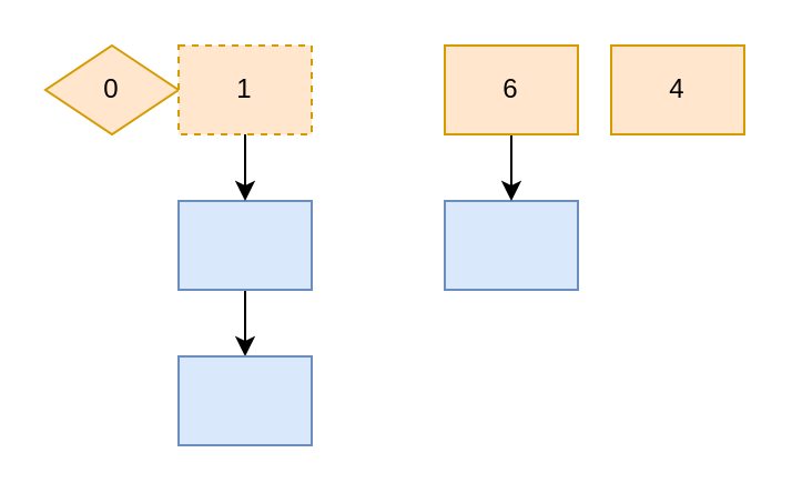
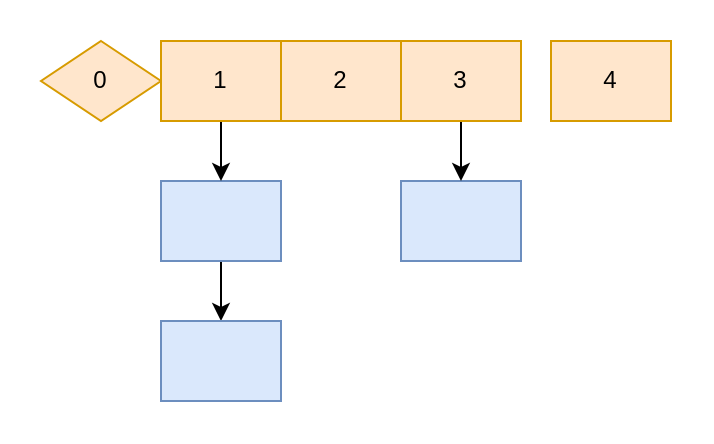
  <mxCell id="0" />
  <mxCell id="1" parent="0" />
  <mxCell id="2" style="edgeStyle=orthogonalEdgeStyle;rounded=0;orthogonalLoop=1;jettySize=auto;html=1;exitX=0.5;exitY=1;exitDx=0;exitDy=0;entryX=0.5;entryY=0;entryDx=0;entryDy=0;" parent="1" source="3" target="4" edge="1"><mxGeometry relative="1" as="geometry" /></mxCell>
  <mxCell id="3" value="" style="rounded=0;whiteSpace=wrap;html=1;fillColor=#dae8fc;strokeColor=#6c8ebf;" parent="1" vertex="1"><mxGeometry x="80" y="90" width="60" height="40" as="geometry" /></mxCell>
  <mxCell id="4" value="" style="rounded=0;whiteSpace=wrap;html=1;fillColor=#dae8fc;strokeColor=#6c8ebf;" parent="1" vertex="1"><mxGeometry x="80" y="160" width="60" height="40" as="geometry" /></mxCell>
  <mxCell id="5" value="" style="rounded=0;whiteSpace=wrap;html=1;fillColor=#dae8fc;strokeColor=#6c8ebf;" parent="1" vertex="1"><mxGeometry x="200" y="90" width="60" height="40" as="geometry" /></mxCell>
  <mxCell id="6" value="0" style="rhombus;whiteSpace=wrap;html=1;fillColor=#ffe6cc;strokeColor=#d79b00;" parent="1" vertex="1"><mxGeometry x="20" y="20" width="60" height="40" as="geometry" /></mxCell>
  <mxCell id="7" style="edgeStyle=orthogonalEdgeStyle;rounded=0;orthogonalLoop=1;jettySize=auto;html=1;exitX=0.5;exitY=1;exitDx=0;exitDy=0;entryX=0.5;entryY=0;entryDx=0;entryDy=0;" parent="1" source="8" target="3" edge="1"><mxGeometry relative="1" as="geometry" /></mxCell>
- <mxCell id="8" value="1" style="rounded=0;whiteSpace=wrap;html=1;fillColor=#ffe6cc;strokeColor=#d79b00;dashed=1;" parent="1" vertex="1"><mxGeometry x="80" y="20" width="60" height="40" as="geometry" /></mxCell>
+ <mxCell id="8" value="1" style="rounded=0;whiteSpace=wrap;html=1;fillColor=#ffe6cc;strokeColor=#d79b00;" parent="1" vertex="1"><mxGeometry x="80" y="20" width="60" height="40" as="geometry" /></mxCell>
+ <mxCell id="9" value="2" style="rounded=0;whiteSpace=wrap;html=1;fillColor=#ffe6cc;strokeColor=#d79b00;" parent="1" vertex="1"><mxGeometry x="140" y="20" width="60" height="40" as="geometry" /></mxCell>
  <mxCell id="10" style="edgeStyle=orthogonalEdgeStyle;rounded=0;orthogonalLoop=1;jettySize=auto;html=1;exitX=0.5;exitY=1;exitDx=0;exitDy=0;entryX=0.5;entryY=0;entryDx=0;entryDy=0;" parent="1" source="11" target="5" edge="1"><mxGeometry relative="1" as="geometry" /></mxCell>
- <mxCell id="11" value="6" style="rounded=0;whiteSpace=wrap;html=1;fillColor=#ffe6cc;strokeColor=#d79b00;" parent="1" vertex="1"><mxGeometry x="200" y="20" width="60" height="40" as="geometry" /></mxCell>
+ <mxCell id="11" value="3" style="rounded=0;whiteSpace=wrap;html=1;fillColor=#ffe6cc;strokeColor=#d79b00;" parent="1" vertex="1"><mxGeometry x="200" y="20" width="60" height="40" as="geometry" /></mxCell>
  <mxCell id="12" value="4" style="rounded=0;whiteSpace=wrap;html=1;fillColor=#ffe6cc;strokeColor=#d79b00;" parent="1" vertex="1"><mxGeometry x="275" y="20" width="60" height="40" as="geometry" /></mxCell>
